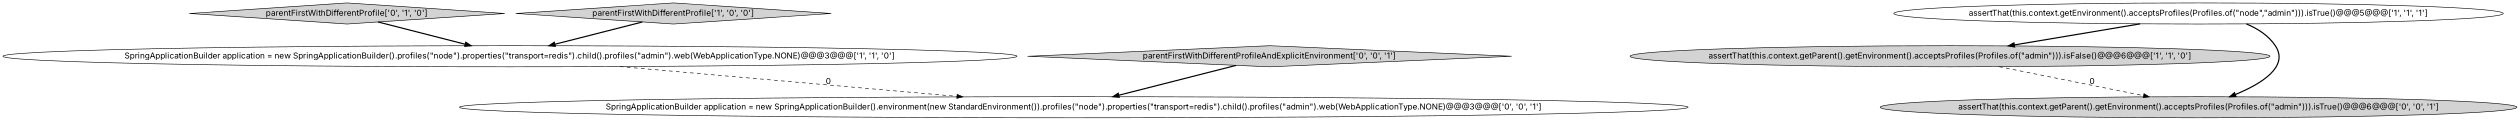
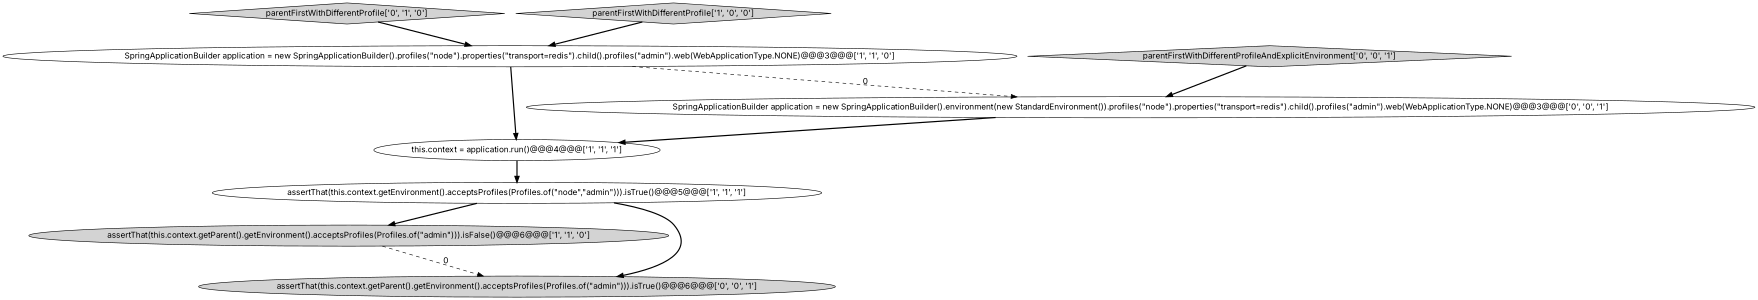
  digraph {
    fontname=Inter
    node [fillcolor=lightgray shape=ellipse style=filled fontname=Inter]
    edge [style=bold fontname=Inter]
    n1 [label="parentFirstWithDifferentProfile['0', '1', '0']" shape=diamond]
    n2 [fillcolor=white label="SpringApplicationBuilder application = new SpringApplicationBuilder().profiles(\"node\").properties(\"transport=redis\").child().profiles(\"admin\").web(WebApplicationType.NONE)@@@3@@@['1', '1', '0']"]
    n3 [label="parentFirstWithDifferentProfile['1', '0', '0']" shape=diamond]
    n4 [fillcolor=white label="assertThat(this.context.getEnvironment().acceptsProfiles(Profiles.of(\"node\",\"admin\"))).isTrue()@@@5@@@['1', '1', '1']"]
    n5 [label="assertThat(this.context.getParent().getEnvironment().acceptsProfiles(Profiles.of(\"admin\"))).isFalse()@@@6@@@['1', '1', '0']"]
    n6 [label="assertThat(this.context.getParent().getEnvironment().acceptsProfiles(Profiles.of(\"admin\"))).isTrue()@@@6@@@['0', '0', '1']"]
+   n7 [fillcolor=white label="this.context = application.run()@@@4@@@['1', '1', '1']"]
    n8 [label="parentFirstWithDifferentProfileAndExplicitEnvironment['0', '0', '1']" shape=diamond]
    n9 [fillcolor=white label="SpringApplicationBuilder application = new SpringApplicationBuilder().environment(new StandardEnvironment()).profiles(\"node\").properties(\"transport=redis\").child().profiles(\"admin\").web(WebApplicationType.NONE)@@@3@@@['0', '0', '1']"]
    n1 -> n2
+   n2 -> n7
    n2 -> n9 [label=0 style=dashed]
    n3 -> n2
    n4 -> n5
    n4 -> n6
    n5 -> n6 [label=0 style=dashed]
+   n7 -> n4
    n8 -> n9
+   n9 -> n7
  }
